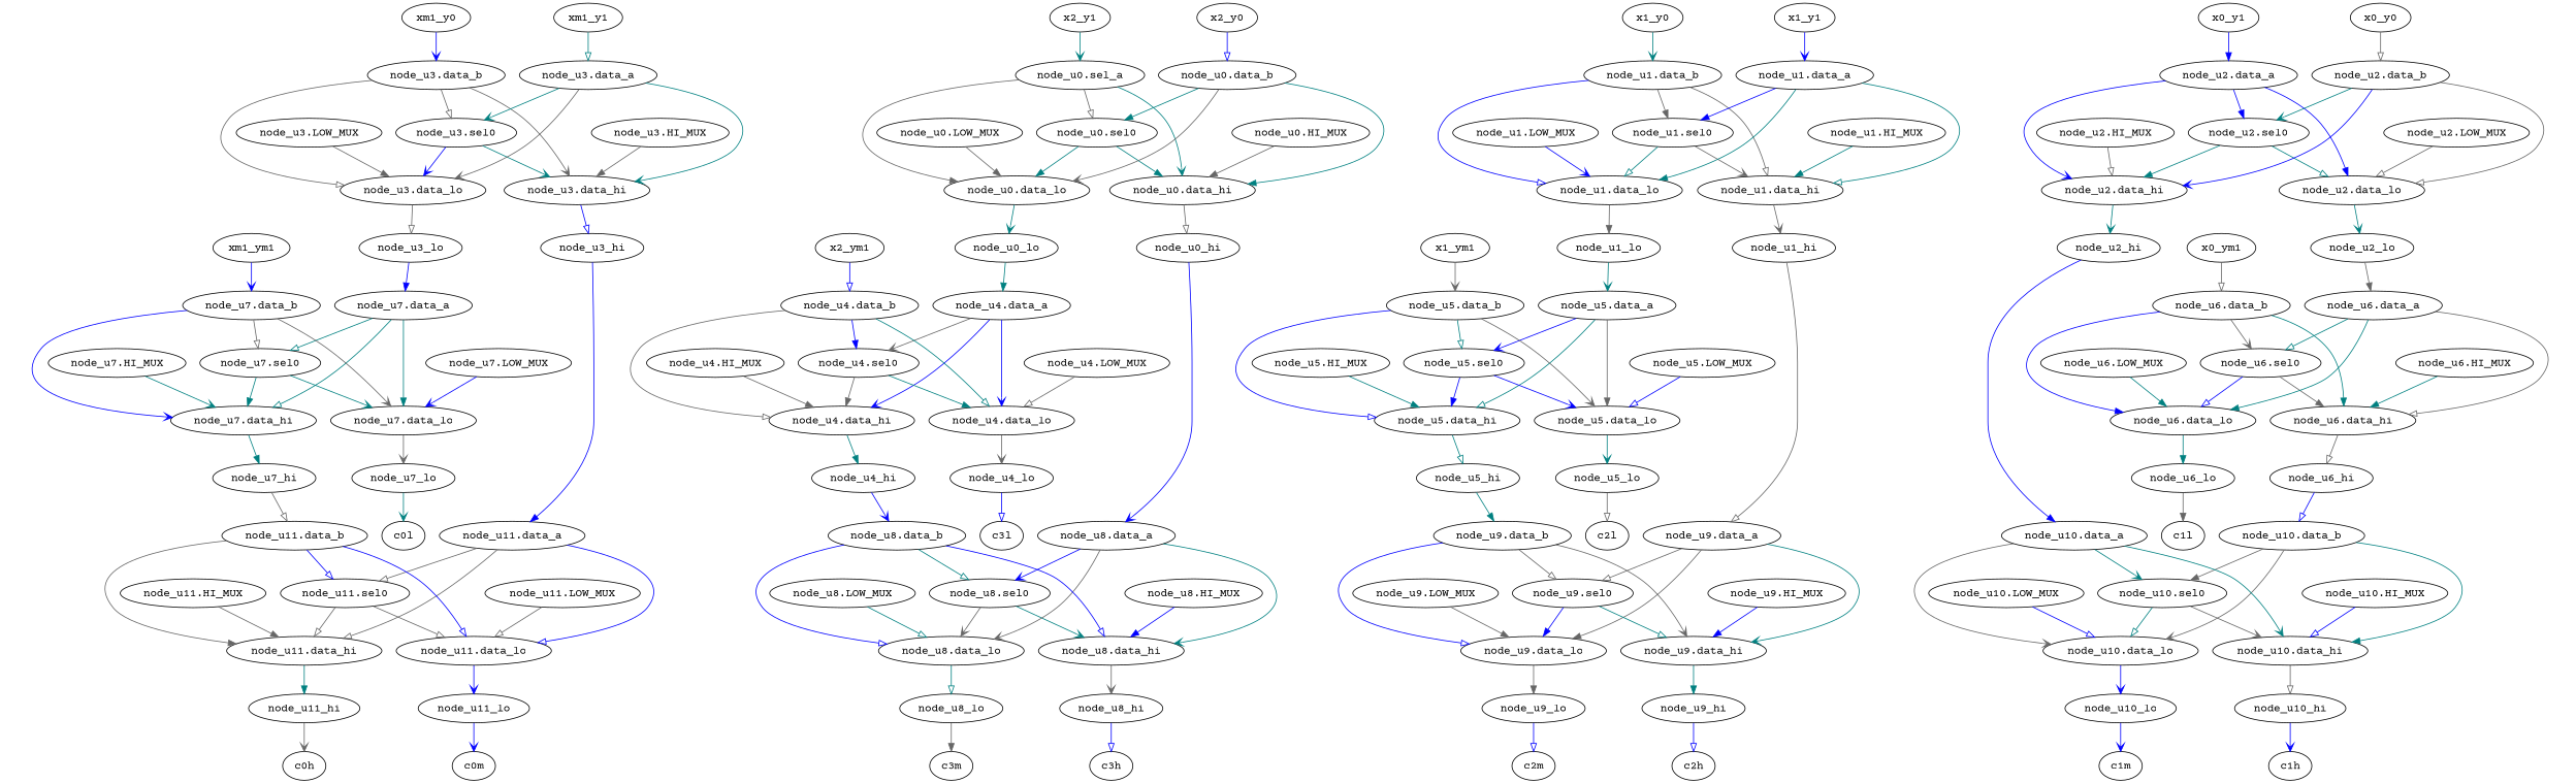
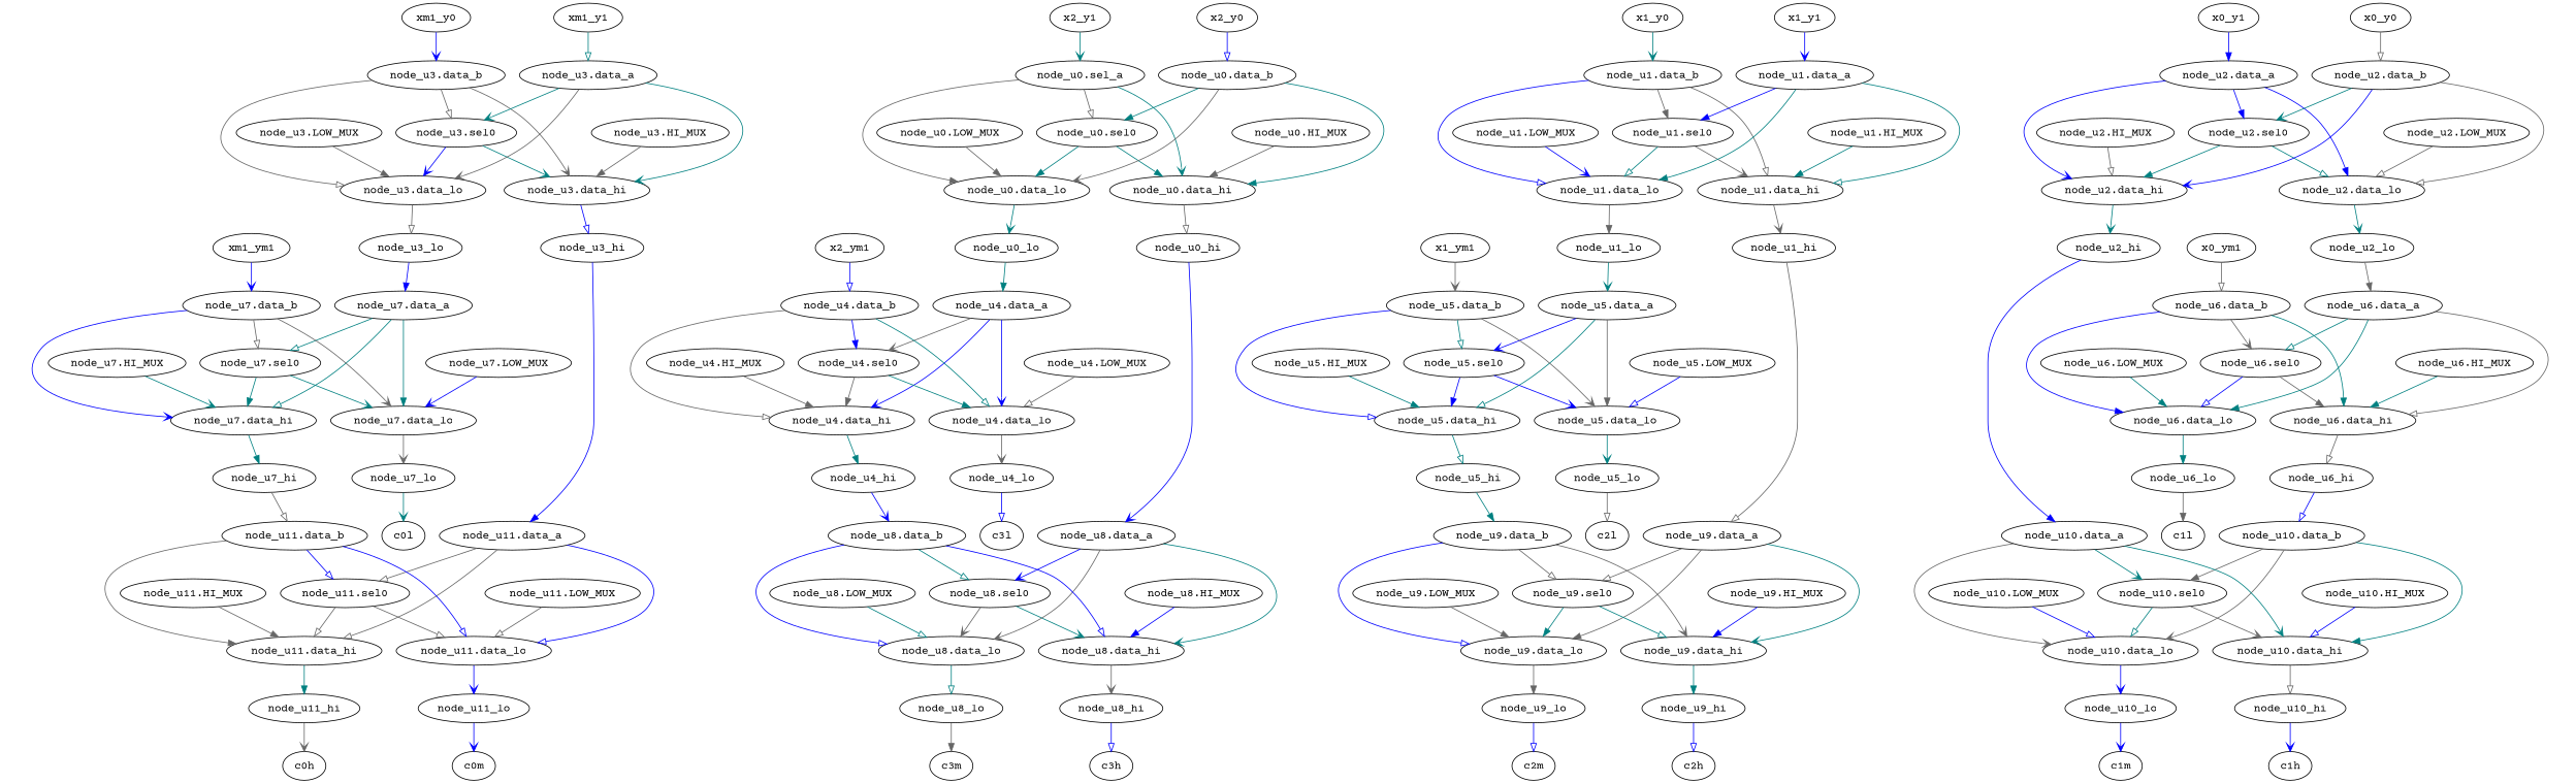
  strict digraph {
    fontname="Courier Prime"
    node [fontname="Courier Prime"]
    edge [arrowhead=onormal color=gray40 fontname="Courier Prime" weight=1.0]
    node_u11_hi
    c0h
    node_u8_lo
    c3m
    "node_u1.HI_MUX"
    "node_u1.data_hi"
    node_u1_hi
    "node_u9.data_a"
    "node_u8.sel0"
    "node_u8.data_hi"
    "node_u8.data_lo"
    node_u8_hi
    c3h
    "node_u6.HI_MUX"
    "node_u6.data_hi"
    node_u6_hi
    "node_u10.data_b"
    "node_u10.LOW_MUX"
    "node_u10.data_lo"
    node_u10_lo
    c1m
    "node_u5.data_hi"
    node_u5_hi
    "node_u9.data_b"
    "node_u9.data_lo"
    "node_u9.sel0"
    "node_u9.data_hi"
    "node_u1.data_lo"
    node_u1_lo
    "node_u5.data_a"
    "node_u5.sel0"
    "node_u5.data_lo"
    "node_u3.sel0"
    "node_u3.data_lo"
    "node_u3.data_hi"
    node_u3_lo
    node_u3_hi
    "node_u7.data_a"
    "node_u11.data_a"
    node_u9_lo
    node_u9_hi
    "node_u11.data_lo"
    node_u11_lo
    c0m
    "node_u10.data_hi"
    "node_u10.sel0"
    node_u0_lo
    "node_u4.data_a"
    "node_u4.data_hi"
    "node_u4.sel0"
    "node_u4.data_lo"
    node_u4_hi
    node_u4_lo
    "node_u5.data_b"
    node_u5_lo
    c2l
    "node_u1.sel0"
    "node_u0.data_hi"
    node_u0_hi
    "node_u8.data_a"
    "node_u11.data_b"
    "node_u11.sel0"
    "node_u11.data_hi"
    "node_u1.LOW_MUX"
    "node_u7.data_lo"
    "node_u7.sel0"
    "node_u7.data_hi"
    node_u10_hi
    c1h
    "node_u2.HI_MUX"
    "node_u2.data_hi"
    node_u2_hi
    "node_u10.data_a"
    node_u7_lo
    c0l
    "node_u3.HI_MUX"
    c2m
    "node_u8.data_b"
    x0_ym1
    "node_u6.data_b"
    "node_u6.sel0"
    "node_u6.data_lo"
    node_u6_lo
    c2h
    node_u7_hi
    "node_u7.data_b"
    x1_ym1
    c1l
    "node_u4.HI_MUX"
    "node_u11.HI_MUX"
    "node_u1.data_b"
    "node_u1.data_a"
    "node_u0.HI_MUX"
    c3l
    "node_u2.data_lo"
    node_u2_lo
    "node_u6.data_a"
    "node_u3.LOW_MUX"
    "node_u3.data_b"
    n100 [label="node_u0.sel_a"]
    x2_y1
    "node_u0.data_lo"
    "node_u0.sel0"
    x2_y0
    "node_u0.data_b"
    x2_ym1
    "node_u4.data_b"
    "node_u10.HI_MUX"
    x0_y1
    "node_u2.data_a"
    "node_u2.sel0"
    x0_y0
    "node_u2.data_b"
    "node_u5.LOW_MUX"
    x1_y0
    x1_y1
    "node_u4.LOW_MUX"
    "node_u8.LOW_MUX"
    "node_u3.data_a"
    "node_u2.LOW_MUX"
    "node_u8.HI_MUX"
    "node_u9.HI_MUX"
    "node_u0.LOW_MUX"
    "node_u7.HI_MUX"
    "node_u11.LOW_MUX"
    "node_u6.LOW_MUX"
    xm1_y0
    xm1_y1
    xm1_ym1
    "node_u9.LOW_MUX"
    "node_u7.LOW_MUX"
    "node_u5.HI_MUX"
    node_u11_hi -> c0h [arrowhead=vee]
    node_u8_lo -> c3m [arrowhead=normal]
    "node_u1.HI_MUX" -> "node_u1.data_hi" [arrowhead=normal color=teal weight=2.0]
    "node_u1.data_hi" -> node_u1_hi [arrowhead=vee]
    node_u1_hi -> "node_u9.data_a"
    "node_u9.data_a" -> "node_u9.data_lo" [arrowhead=normal]
    "node_u9.data_a" -> "node_u9.sel0" [weight=2.0]
    "node_u9.data_a" -> "node_u9.data_hi" [arrowhead=vee color=teal]
    "node_u8.sel0" -> "node_u8.data_hi" [arrowhead=vee color=teal weight=3.0]
    "node_u8.sel0" -> "node_u8.data_lo" [arrowhead=vee weight=3.0]
    "node_u8.data_hi" -> node_u8_hi [arrowhead=vee]
    "node_u8.data_lo" -> node_u8_lo [color=teal]
    node_u8_hi -> c3h [color=blue]
    "node_u6.HI_MUX" -> "node_u6.data_hi" [arrowhead=normal color=teal weight=2.0]
    "node_u6.data_hi" -> node_u6_hi
    node_u6_hi -> "node_u10.data_b" [color=blue]
    "node_u10.data_b" -> "node_u10.data_lo" [arrowhead=vee]
    "node_u10.data_b" -> "node_u10.data_hi" [arrowhead=normal color=teal]
    "node_u10.data_b" -> "node_u10.sel0" [arrowhead=normal weight=2.0]
    "node_u10.LOW_MUX" -> "node_u10.data_lo" [color=blue weight=2.0]
    "node_u10.data_lo" -> node_u10_lo [arrowhead=vee color=blue]
    node_u10_lo -> c1m [arrowhead=vee color=blue]
    "node_u5.data_hi" -> node_u5_hi [color=teal]
    node_u5_hi -> "node_u9.data_b" [arrowhead=normal color=teal]
    "node_u9.data_b" -> "node_u9.data_lo" [color=blue]
    "node_u9.data_b" -> "node_u9.sel0" [weight=2.0]
    "node_u9.data_b" -> "node_u9.data_hi" [arrowhead=vee]
    "node_u9.data_lo" -> node_u9_lo [arrowhead=normal]
-   "node_u9.sel0" -> "node_u9.data_lo" [arrowhead=normal color=blue weight=3.0]
+   "node_u9.sel0" -> "node_u9.data_lo" [arrowhead=normal color=teal weight=3.0]
    "node_u9.sel0" -> "node_u9.data_hi" [color=teal weight=3.0]
    "node_u9.data_hi" -> node_u9_hi [arrowhead=normal color=teal]
    "node_u1.data_lo" -> node_u1_lo [arrowhead=normal]
    node_u1_lo -> "node_u5.data_a" [arrowhead=vee color=teal]
    "node_u5.data_a" -> "node_u5.data_hi" [color=teal]
    "node_u5.data_a" -> "node_u5.sel0" [arrowhead=vee color=blue weight=2.0]
    "node_u5.data_a" -> "node_u5.data_lo" [arrowhead=normal]
    "node_u5.sel0" -> "node_u5.data_hi" [arrowhead=normal color=blue weight=3.0]
    "node_u5.sel0" -> "node_u5.data_lo" [arrowhead=vee color=blue weight=3.0]
    "node_u5.data_lo" -> node_u5_lo [arrowhead=vee color=teal]
    "node_u3.sel0" -> "node_u3.data_lo" [arrowhead=vee color=blue weight=3.0]
    "node_u3.sel0" -> "node_u3.data_hi" [arrowhead=vee color=teal weight=3.0]
    "node_u3.data_lo" -> node_u3_lo
    "node_u3.data_hi" -> node_u3_hi [color=blue]
    node_u3_lo -> "node_u7.data_a" [arrowhead=normal color=blue]
    node_u3_hi -> "node_u11.data_a" [arrowhead=normal color=blue]
    "node_u7.data_a" -> "node_u7.data_lo" [arrowhead=normal color=teal]
    "node_u7.data_a" -> "node_u7.sel0" [color=teal weight=2.0]
    "node_u7.data_a" -> "node_u7.data_hi" [color=teal]
    "node_u11.data_a" -> "node_u11.data_lo" [color=blue]
    "node_u11.data_a" -> "node_u11.sel0" [weight=2.0]
    "node_u11.data_a" -> "node_u11.data_hi"
    node_u9_lo -> c2m [color=blue]
    node_u9_hi -> c2h [color=blue]
    "node_u11.data_lo" -> node_u11_lo [arrowhead=vee color=blue]
    node_u11_lo -> c0m [arrowhead=vee color=blue]
    "node_u10.data_hi" -> node_u10_hi
    "node_u10.sel0" -> "node_u10.data_lo" [color=teal weight=3.0]
    "node_u10.sel0" -> "node_u10.data_hi" [arrowhead=vee weight=3.0]
    node_u0_lo -> "node_u4.data_a" [arrowhead=normal color=teal]
    "node_u4.data_a" -> "node_u4.data_hi" [arrowhead=vee color=blue]
    "node_u4.data_a" -> "node_u4.sel0" [arrowhead=vee weight=2.0]
    "node_u4.data_a" -> "node_u4.data_lo" [arrowhead=vee color=blue]
    "node_u4.data_hi" -> node_u4_hi [arrowhead=normal color=teal]
    "node_u4.sel0" -> "node_u4.data_hi" [arrowhead=normal weight=3.0]
    "node_u4.sel0" -> "node_u4.data_lo" [arrowhead=normal color=teal weight=3.0]
    "node_u4.data_lo" -> node_u4_lo [arrowhead=vee]
    node_u4_hi -> "node_u8.data_b" [arrowhead=vee color=blue]
    node_u4_lo -> c3l [color=blue]
    "node_u5.data_b" -> "node_u5.data_hi" [color=blue]
    "node_u5.data_b" -> "node_u5.sel0" [color=teal weight=2.0]
    "node_u5.data_b" -> "node_u5.data_lo" [arrowhead=vee]
    node_u5_lo -> c2l
    "node_u1.sel0" -> "node_u1.data_hi" [arrowhead=vee weight=3.0]
    "node_u1.sel0" -> "node_u1.data_lo" [color=teal weight=3.0]
    "node_u0.data_hi" -> node_u0_hi
    node_u0_hi -> "node_u8.data_a" [arrowhead=vee color=blue]
    "node_u8.data_a" -> "node_u8.sel0" [arrowhead=vee color=blue weight=2.0]
    "node_u8.data_a" -> "node_u8.data_hi" [arrowhead=vee color=teal]
    "node_u8.data_a" -> "node_u8.data_lo" [arrowhead=vee]
    "node_u11.data_b" -> "node_u11.data_lo" [color=blue]
    "node_u11.data_b" -> "node_u11.sel0" [color=blue weight=2.0]
    "node_u11.data_b" -> "node_u11.data_hi" [arrowhead=normal]
    "node_u11.sel0" -> "node_u11.data_lo" [weight=3.0]
    "node_u11.sel0" -> "node_u11.data_hi" [weight=3.0]
    "node_u11.data_hi" -> node_u11_hi [arrowhead=normal color=teal]
    "node_u1.LOW_MUX" -> "node_u1.data_lo" [arrowhead=vee color=blue weight=2.0]
    "node_u7.data_lo" -> node_u7_lo [arrowhead=vee]
    "node_u7.sel0" -> "node_u7.data_lo" [arrowhead=vee color=teal weight=3.0]
    "node_u7.sel0" -> "node_u7.data_hi" [arrowhead=normal color=teal weight=3.0]
    "node_u7.data_hi" -> node_u7_hi [arrowhead=normal color=teal]
    node_u10_hi -> c1h [arrowhead=vee color=blue]
    "node_u2.HI_MUX" -> "node_u2.data_hi" [weight=2.0]
    "node_u2.data_hi" -> node_u2_hi [arrowhead=vee color=teal]
    node_u2_hi -> "node_u10.data_a" [arrowhead=normal color=blue]
    "node_u10.data_a" -> "node_u10.data_lo" [arrowhead=vee]
    "node_u10.data_a" -> "node_u10.data_hi" [arrowhead=vee color=teal]
    "node_u10.data_a" -> "node_u10.sel0" [arrowhead=vee color=teal weight=2.0]
    node_u7_lo -> c0l [arrowhead=vee color=teal]
    "node_u3.HI_MUX" -> "node_u3.data_hi" [arrowhead=normal weight=2.0]
    "node_u8.data_b" -> "node_u8.sel0" [color=teal weight=2.0]
    "node_u8.data_b" -> "node_u8.data_hi" [color=blue]
    "node_u8.data_b" -> "node_u8.data_lo" [color=blue]
    x0_ym1 -> "node_u6.data_b"
    "node_u6.data_b" -> "node_u6.data_hi" [arrowhead=normal color=teal]
    "node_u6.data_b" -> "node_u6.sel0" [arrowhead=vee weight=2.0]
    "node_u6.data_b" -> "node_u6.data_lo" [arrowhead=normal color=blue]
    "node_u6.sel0" -> "node_u6.data_hi" [arrowhead=normal weight=3.0]
    "node_u6.sel0" -> "node_u6.data_lo" [color=blue weight=3.0]
    "node_u6.data_lo" -> node_u6_lo [arrowhead=normal color=teal]
    node_u6_lo -> c1l [arrowhead=normal]
    node_u7_hi -> "node_u11.data_b"
    "node_u7.data_b" -> "node_u7.data_lo" [arrowhead=vee]
    "node_u7.data_b" -> "node_u7.sel0" [weight=2.0]
    "node_u7.data_b" -> "node_u7.data_hi" [arrowhead=vee color=blue]
    x1_ym1 -> "node_u5.data_b" [arrowhead=vee]
    "node_u4.HI_MUX" -> "node_u4.data_hi" [arrowhead=normal weight=2.0]
    "node_u11.HI_MUX" -> "node_u11.data_hi" [arrowhead=normal weight=2.0]
    "node_u1.data_b" -> "node_u1.data_hi"
    "node_u1.data_b" -> "node_u1.data_lo" [color=blue]
    "node_u1.data_b" -> "node_u1.sel0" [arrowhead=normal weight=2.0]
    "node_u1.data_a" -> "node_u1.data_hi" [color=teal]
    "node_u1.data_a" -> "node_u1.data_lo" [arrowhead=normal color=teal]
    "node_u1.data_a" -> "node_u1.sel0" [arrowhead=normal color=blue weight=2.0]
    "node_u0.HI_MUX" -> "node_u0.data_hi" [arrowhead=normal weight=2.0]
    "node_u2.data_lo" -> node_u2_lo [arrowhead=vee color=teal]
    node_u2_lo -> "node_u6.data_a" [arrowhead=normal]
    "node_u6.data_a" -> "node_u6.data_hi"
    "node_u6.data_a" -> "node_u6.sel0" [color=teal weight=2.0]
    "node_u6.data_a" -> "node_u6.data_lo" [arrowhead=normal color=teal]
    "node_u3.LOW_MUX" -> "node_u3.data_lo" [arrowhead=normal weight=2.0]
    "node_u3.data_b" -> "node_u3.sel0" [weight=2.0]
    "node_u3.data_b" -> "node_u3.data_lo"
    "node_u3.data_b" -> "node_u3.data_hi" [arrowhead=vee]
    n100 -> "node_u0.data_hi" [arrowhead=vee color=teal]
    n100 -> "node_u0.data_lo" [arrowhead=normal]
    n100 -> "node_u0.sel0" [weight=2.0]
    x2_y1 -> n100 [arrowhead=vee color=teal]
    "node_u0.data_lo" -> node_u0_lo [arrowhead=vee color=teal]
    "node_u0.sel0" -> "node_u0.data_hi" [arrowhead=normal color=teal weight=3.0]
    "node_u0.sel0" -> "node_u0.data_lo" [arrowhead=normal color=teal weight=3.0]
    x2_y0 -> "node_u0.data_b" [color=blue]
    "node_u0.data_b" -> "node_u0.data_hi" [arrowhead=normal color=teal]
    "node_u0.data_b" -> "node_u0.data_lo" [arrowhead=vee]
    "node_u0.data_b" -> "node_u0.sel0" [arrowhead=normal color=teal weight=2.0]
    x2_ym1 -> "node_u4.data_b" [color=blue]
    "node_u4.data_b" -> "node_u4.data_hi"
    "node_u4.data_b" -> "node_u4.sel0" [arrowhead=normal color=blue weight=2.0]
    "node_u4.data_b" -> "node_u4.data_lo" [color=teal]
    "node_u10.HI_MUX" -> "node_u10.data_hi" [color=blue weight=2.0]
    x0_y1 -> "node_u2.data_a" [arrowhead=normal color=blue]
    "node_u2.data_a" -> "node_u2.data_hi" [arrowhead=vee color=blue]
    "node_u2.data_a" -> "node_u2.data_lo" [arrowhead=normal color=blue]
    "node_u2.data_a" -> "node_u2.sel0" [arrowhead=normal color=blue weight=2.0]
    "node_u2.sel0" -> "node_u2.data_hi" [arrowhead=normal color=teal weight=3.0]
    "node_u2.sel0" -> "node_u2.data_lo" [color=teal weight=3.0]
    x0_y0 -> "node_u2.data_b"
    "node_u2.data_b" -> "node_u2.data_hi" [arrowhead=vee color=blue]
    "node_u2.data_b" -> "node_u2.data_lo"
    "node_u2.data_b" -> "node_u2.sel0" [arrowhead=vee color=teal weight=2.0]
    "node_u5.LOW_MUX" -> "node_u5.data_lo" [color=blue weight=2.0]
    x1_y0 -> "node_u1.data_b" [arrowhead=vee color=teal]
    x1_y1 -> "node_u1.data_a" [arrowhead=vee color=blue]
    "node_u4.LOW_MUX" -> "node_u4.data_lo" [weight=2.0]
    "node_u8.LOW_MUX" -> "node_u8.data_lo" [color=teal weight=2.0]
    "node_u3.data_a" -> "node_u3.sel0" [arrowhead=vee color=teal weight=2.0]
    "node_u3.data_a" -> "node_u3.data_lo" [arrowhead=vee]
    "node_u3.data_a" -> "node_u3.data_hi" [arrowhead=vee color=teal]
    "node_u2.LOW_MUX" -> "node_u2.data_lo" [weight=2.0]
    "node_u8.HI_MUX" -> "node_u8.data_hi" [arrowhead=normal color=blue weight=2.0]
    "node_u9.HI_MUX" -> "node_u9.data_hi" [arrowhead=normal color=blue weight=2.0]
    "node_u0.LOW_MUX" -> "node_u0.data_lo" [arrowhead=normal weight=2.0]
    "node_u7.HI_MUX" -> "node_u7.data_hi" [arrowhead=vee color=teal weight=2.0]
    "node_u11.LOW_MUX" -> "node_u11.data_lo" [weight=2.0]
    "node_u6.LOW_MUX" -> "node_u6.data_lo" [arrowhead=normal color=teal weight=2.0]
    xm1_y0 -> "node_u3.data_b" [arrowhead=vee color=blue]
    xm1_y1 -> "node_u3.data_a" [color=teal]
    xm1_ym1 -> "node_u7.data_b" [arrowhead=vee color=blue]
    "node_u9.LOW_MUX" -> "node_u9.data_lo" [arrowhead=normal weight=2.0]
    "node_u7.LOW_MUX" -> "node_u7.data_lo" [arrowhead=vee color=blue weight=2.0]
    "node_u5.HI_MUX" -> "node_u5.data_hi" [arrowhead=normal color=teal weight=2.0]
  }
